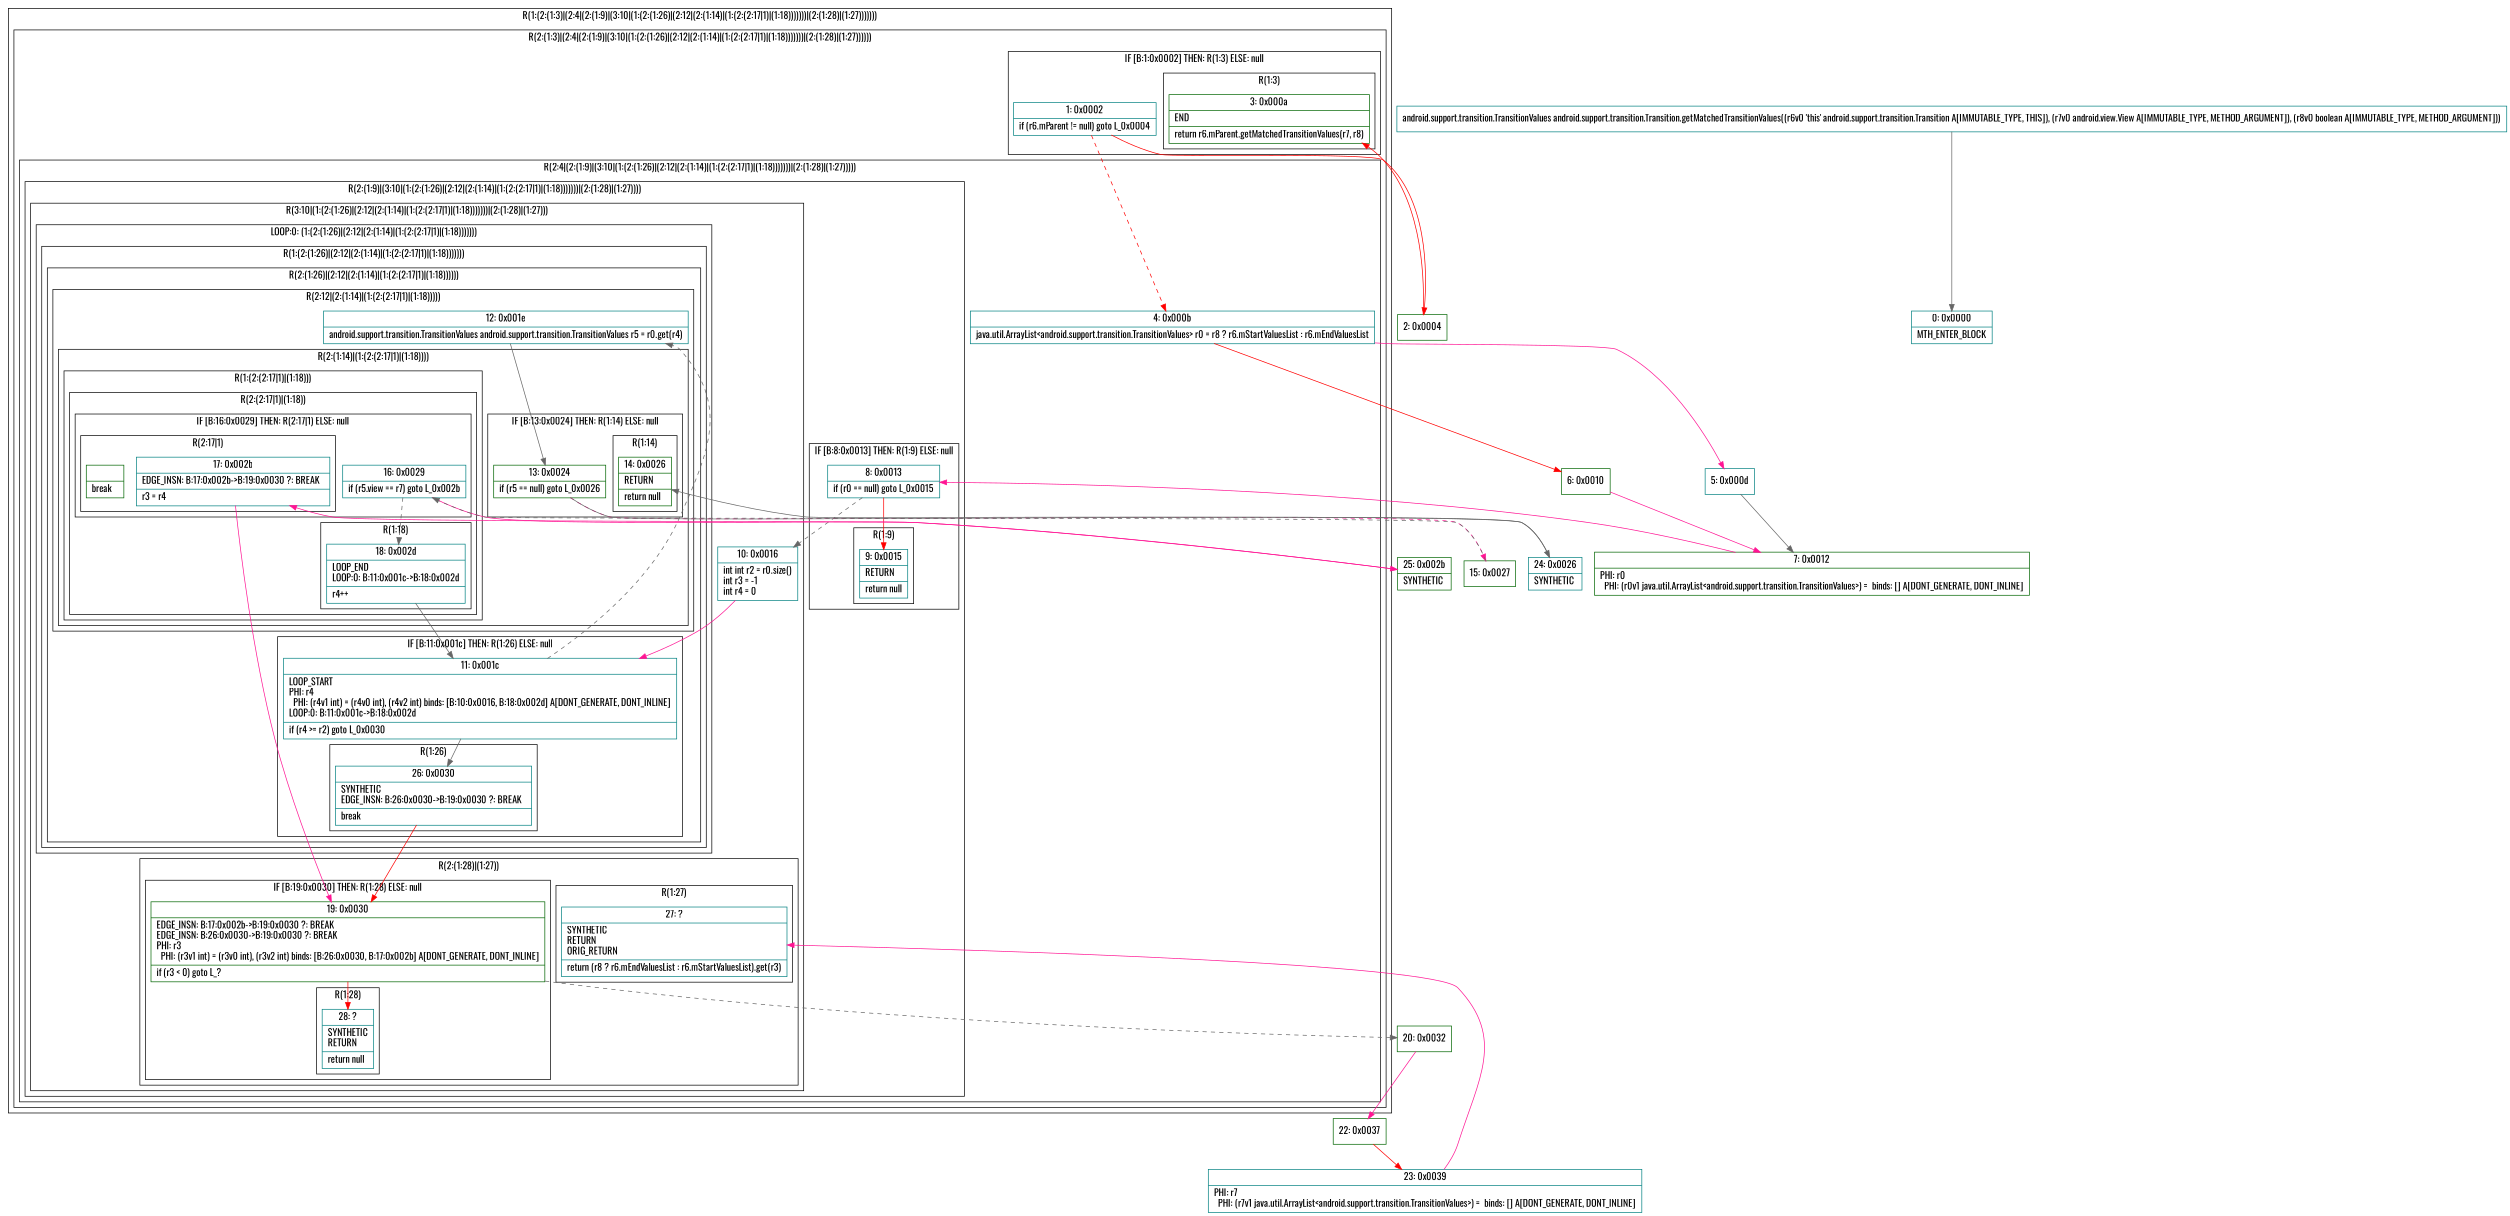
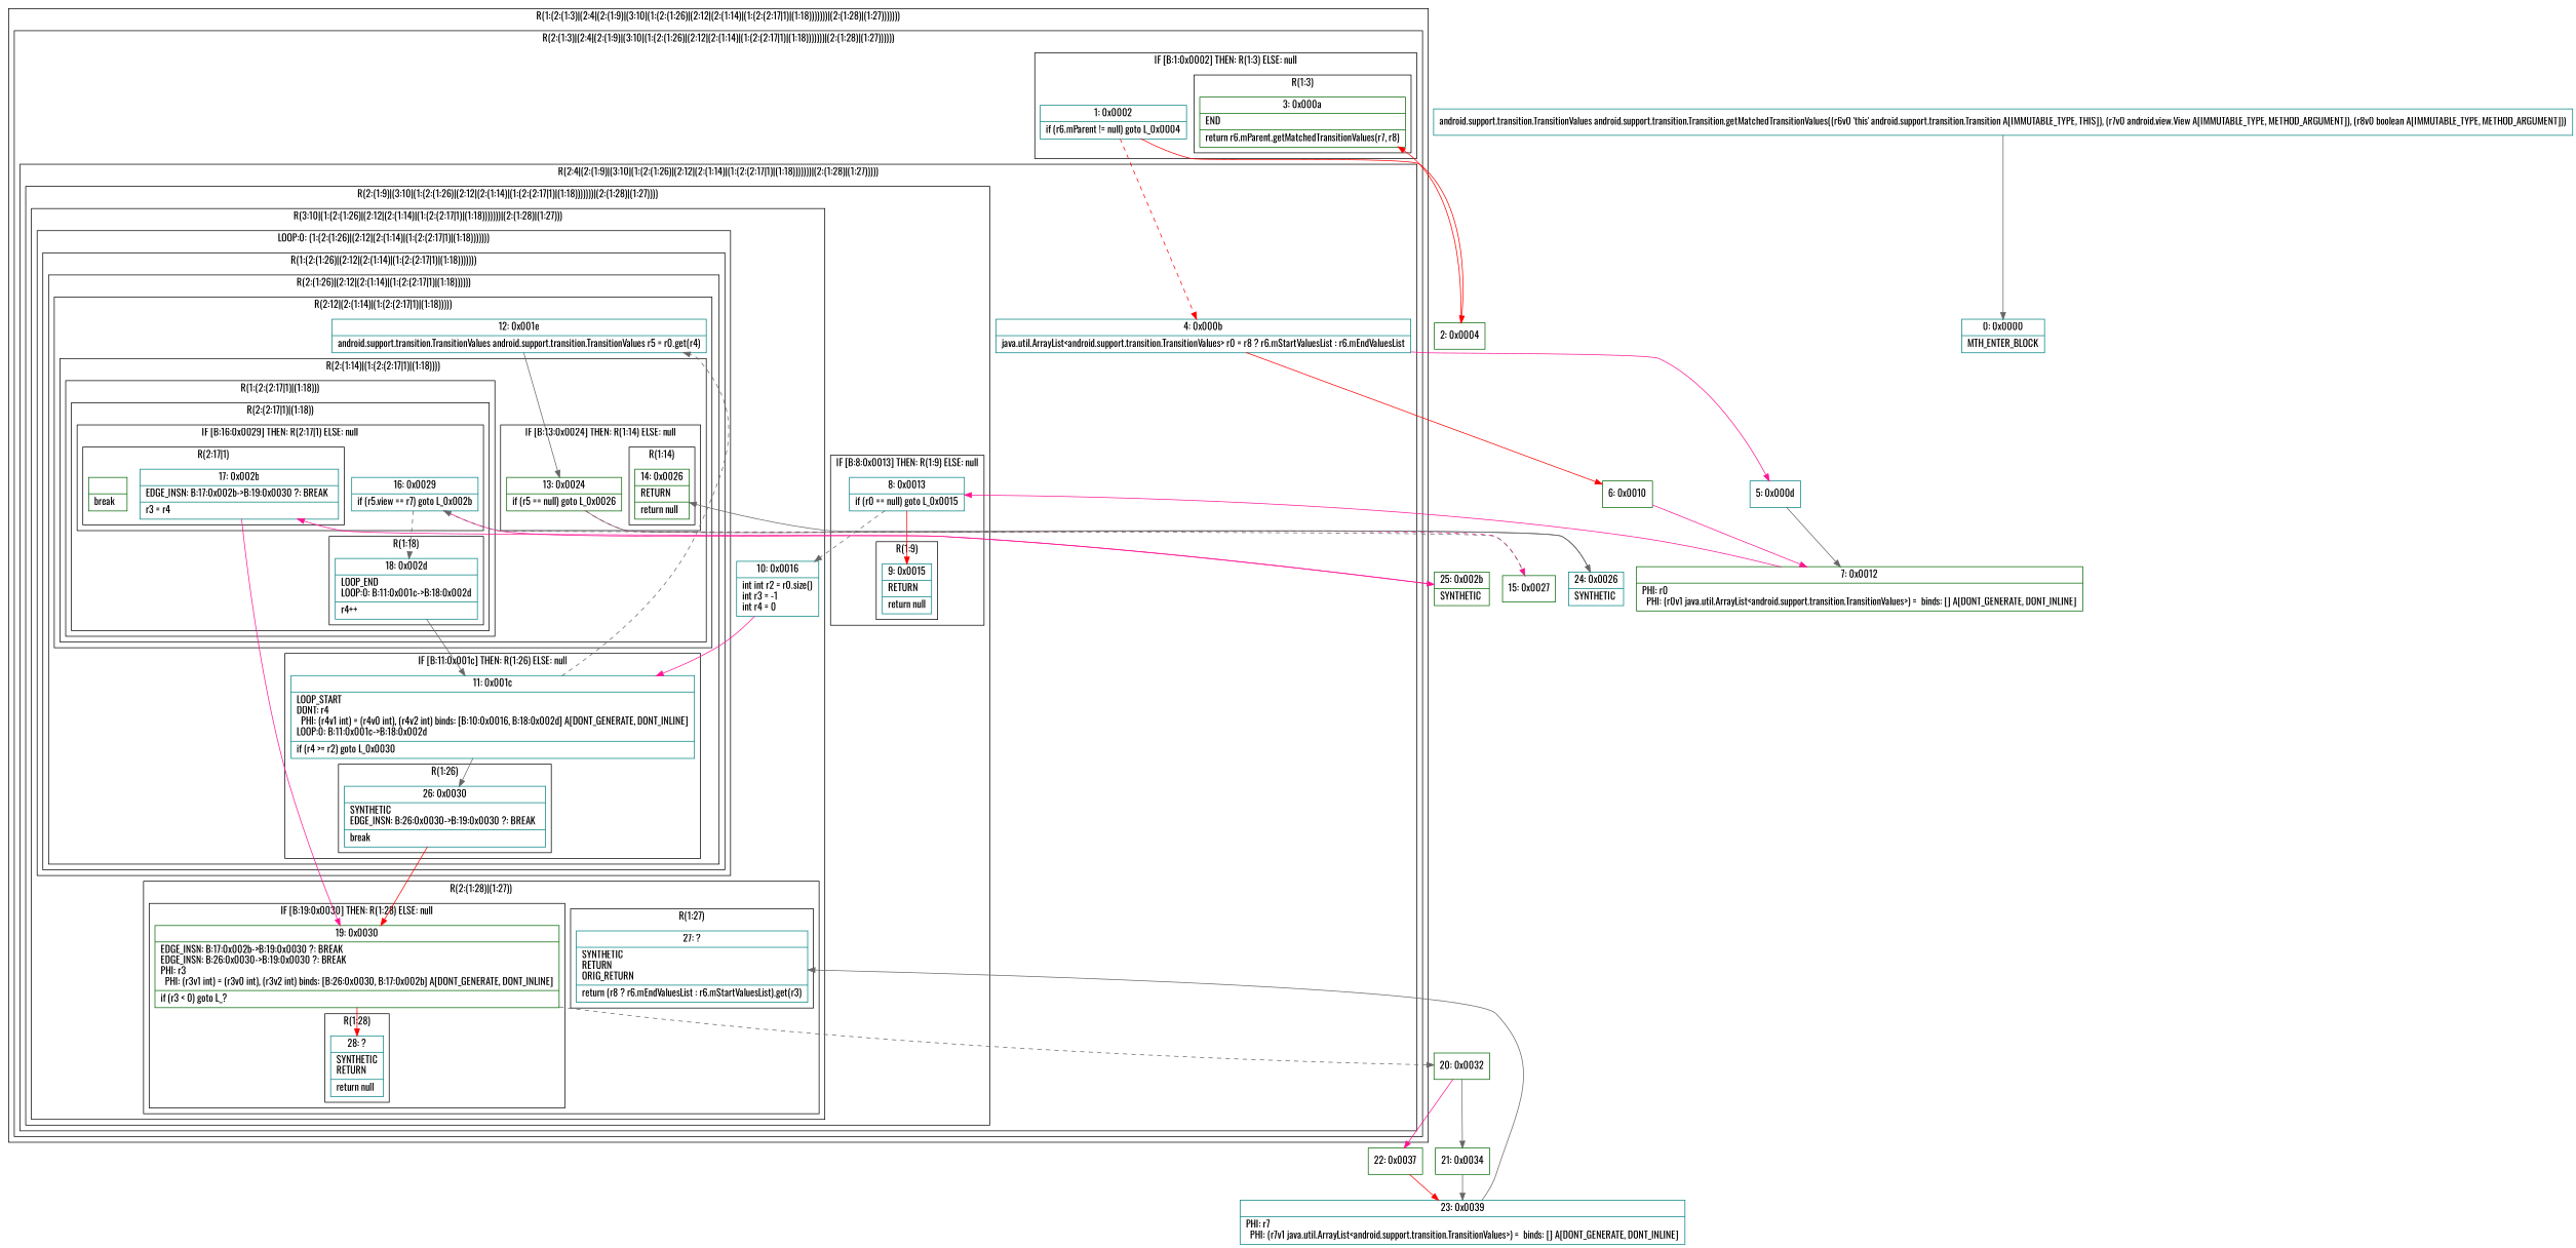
  digraph {
    fontname=Oswald
    node [color=teal fontname=Oswald shape=record]
    edge [color=gray40 fontname=Oswald]
    n1 [color=darkgreen label="{3\:\ 0x000a|END\l|return r6.mParent.getMatchedTransitionValues(r7, r8)\l}"]
    n2 [label="{1\:\ 0x0002|if (r6.mParent != null) goto L_0x0004\l}"]
    n3 [label="{9\:\ 0x0015|RETURN\l|return null\l}"]
    n4 [label="{8\:\ 0x0013|if (r0 == null) goto L_0x0015\l}"]
    n5 [label="{26\:\ 0x0030|SYNTHETIC\lEDGE_INSN: B:26:0x0030\-\>B:19:0x0030 ?: BREAK  \l|break\l}"]
-   n6 [label="{11\:\ 0x001c|LOOP_START\lPHI: r4 \l  PHI: (r4v1 int) = (r4v0 int), (r4v2 int) binds: [B:10:0x0016, B:18:0x002d] A[DONT_GENERATE, DONT_INLINE]\lLOOP:0: B:11:0x001c\-\>B:18:0x002d\l|if (r4 \>= r2) goto L_0x0030\l}"]
+   n6 [label="{11\:\ 0x001c|LOOP_START\lDONT: r4 \l  PHI: (r4v1 int) = (r4v0 int), (r4v2 int) binds: [B:10:0x0016, B:18:0x002d] A[DONT_GENERATE, DONT_INLINE]\lLOOP:0: B:11:0x001c\-\>B:18:0x002d\l|if (r4 \>= r2) goto L_0x0030\l}"]
    n7 [color=darkgreen label="{14\:\ 0x0026|RETURN\l|return null\l}"]
    n8 [color=darkgreen label="{13\:\ 0x0024|if (r5 == null) goto L_0x0026\l}"]
    n9 [label="{17\:\ 0x002b|EDGE_INSN: B:17:0x002b\-\>B:19:0x0030 ?: BREAK  \l|r3 = r4\l}"]
    n10 [color=darkgreen label="{|break\l}"]
    n11 [label="{16\:\ 0x0029|if (r5.view == r7) goto L_0x002b\l}"]
    n12 [label="{18\:\ 0x002d|LOOP_END\lLOOP:0: B:11:0x001c\-\>B:18:0x002d\l|r4++\l}"]
    n13 [label="{12\:\ 0x001e|android.support.transition.TransitionValues android.support.transition.TransitionValues r5 = r0.get(r4)\l}"]
    n14 [label="{28\:\ ?|SYNTHETIC\lRETURN\l|return null\l}"]
    n15 [color=darkgreen label="{19\:\ 0x0030|EDGE_INSN: B:17:0x002b\-\>B:19:0x0030 ?: BREAK  \lEDGE_INSN: B:26:0x0030\-\>B:19:0x0030 ?: BREAK  \lPHI: r3 \l  PHI: (r3v1 int) = (r3v0 int), (r3v2 int) binds: [B:26:0x0030, B:17:0x002b] A[DONT_GENERATE, DONT_INLINE]\l|if (r3 \< 0) goto L_?\l}"]
    n16 [label="{27\:\ ?|SYNTHETIC\lRETURN\lORIG_RETURN\l|return (r8 ? r6.mEndValuesList : r6.mStartValuesList).get(r3)\l}"]
    n17 [label="{10\:\ 0x0016|int int r2 = r0.size()\lint r3 = \-1\lint r4 = 0\l}"]
    n18 [label="{4\:\ 0x000b|java.util.ArrayList\<android.support.transition.TransitionValues\> r0 = r8 ? r6.mStartValuesList : r6.mEndValuesList\l}"]
    n19 [color=darkgreen label="{2\:\ 0x0004}"]
    n20 [color=darkgreen label="{15\:\ 0x0027}"]
    n21 [label="{24\:\ 0x0026|SYNTHETIC\l}"]
    n22 [color=darkgreen label="{25\:\ 0x002b|SYNTHETIC\l}"]
    n23 [color=darkgreen label="{20\:\ 0x0032}"]
    n24 [label="{5\:\ 0x000d}"]
    n25 [color=darkgreen label="{6\:\ 0x0010}"]
    n26 [color=darkgreen label="{7\:\ 0x0012|PHI: r0 \l  PHI: (r0v1 java.util.ArrayList\<android.support.transition.TransitionValues\>) =  binds: [] A[DONT_GENERATE, DONT_INLINE]\l}"]
+   n27 [color=darkgreen label="{21\:\ 0x0034}"]
    n28 [color=darkgreen label="{22\:\ 0x0037}"]
    n29 [label="{0\:\ 0x0000|MTH_ENTER_BLOCK\l}"]
    n30 [label="{23\:\ 0x0039|PHI: r7 \l  PHI: (r7v1 java.util.ArrayList\<android.support.transition.TransitionValues\>) =  binds: [] A[DONT_GENERATE, DONT_INLINE]\l}"]
    n31 [label="{android.support.transition.TransitionValues android.support.transition.Transition.getMatchedTransitionValues((r6v0 'this' android.support.transition.Transition A[IMMUTABLE_TYPE, THIS]), (r7v0 android.view.View A[IMMUTABLE_TYPE, METHOD_ARGUMENT]), (r8v0 boolean A[IMMUTABLE_TYPE, METHOD_ARGUMENT])) }"]
    subgraph cluster_1 {
      label="R(1:(2:(1:3)|(2:4|(2:(1:9)|(3:10|(1:(2:(1:26)|(2:12|(2:(1:14)|(1:(2:(2:17|1)|(1:18)))))))|(2:(1:28)|(1:27)))))))"
      subgraph cluster_2 {
        label="R(2:(1:3)|(2:4|(2:(1:9)|(3:10|(1:(2:(1:26)|(2:12|(2:(1:14)|(1:(2:(2:17|1)|(1:18)))))))|(2:(1:28)|(1:27))))))"
        subgraph cluster_3 {
          label="IF [B:1:0x0002] THEN: R(1:3) ELSE: null"
          n2
          subgraph cluster_4 {
            label="R(1:3)"
            n1
          }
        }
        subgraph cluster_5 {
          label="R(2:4|(2:(1:9)|(3:10|(1:(2:(1:26)|(2:12|(2:(1:14)|(1:(2:(2:17|1)|(1:18)))))))|(2:(1:28)|(1:27)))))"
          n18
          subgraph cluster_6 {
            label="R(2:(1:9)|(3:10|(1:(2:(1:26)|(2:12|(2:(1:14)|(1:(2:(2:17|1)|(1:18)))))))|(2:(1:28)|(1:27))))"
            subgraph cluster_7 {
              label="IF [B:8:0x0013] THEN: R(1:9) ELSE: null"
              n4
              subgraph cluster_8 {
                label="R(1:9)"
                n3
              }
            }
            subgraph cluster_9 {
              label="R(3:10|(1:(2:(1:26)|(2:12|(2:(1:14)|(1:(2:(2:17|1)|(1:18)))))))|(2:(1:28)|(1:27)))"
              n17
              subgraph cluster_10 {
                label="LOOP:0: (1:(2:(1:26)|(2:12|(2:(1:14)|(1:(2:(2:17|1)|(1:18)))))))"
                subgraph cluster_11 {
                  label="R(1:(2:(1:26)|(2:12|(2:(1:14)|(1:(2:(2:17|1)|(1:18)))))))"
                  subgraph cluster_12 {
                    label="R(2:(1:26)|(2:12|(2:(1:14)|(1:(2:(2:17|1)|(1:18))))))"
                    subgraph cluster_13 {
                      label="IF [B:11:0x001c] THEN: R(1:26) ELSE: null"
                      n6
                      subgraph cluster_14 {
                        label="R(1:26)"
                        n5
                      }
                    }
                    subgraph cluster_15 {
                      label="R(2:12|(2:(1:14)|(1:(2:(2:17|1)|(1:18)))))"
                      n13
                      subgraph cluster_16 {
                        label="R(2:(1:14)|(1:(2:(2:17|1)|(1:18))))"
                        subgraph cluster_17 {
                          label="IF [B:13:0x0024] THEN: R(1:14) ELSE: null"
                          n8
                          subgraph cluster_18 {
                            label="R(1:14)"
                            n7
                          }
                        }
                        subgraph cluster_19 {
                          label="R(1:(2:(2:17|1)|(1:18)))"
                          subgraph cluster_20 {
                            label="R(2:(2:17|1)|(1:18))"
                            subgraph cluster_21 {
                              label="IF [B:16:0x0029] THEN: R(2:17|1) ELSE: null"
                              n11
                              subgraph cluster_22 {
                                label="R(2:17|1)"
                                n9
                                n10
                              }
                            }
                            subgraph cluster_23 {
                              label="R(1:18)"
                              n12
                            }
                          }
                        }
                      }
                    }
                  }
                }
              }
              subgraph cluster_24 {
                label="R(2:(1:28)|(1:27))"
                subgraph cluster_25 {
                  label="IF [B:19:0x0030] THEN: R(1:28) ELSE: null"
                  n15
                  subgraph cluster_26 {
                    label="R(1:28)"
                    n14
                  }
                }
                subgraph cluster_27 {
                  label="R(1:27)"
                  n16
                }
              }
            }
          }
        }
      }
    }
    n2 -> n18 [color=red style=dashed]
    n2 -> n19 [color=red]
    n4 -> n3 [color=red]
    n4 -> n17 [style=dashed]
    n5 -> n15 [color=red]
    n6 -> n5
    n6 -> n13 [style=dashed]
    n8 -> n20 [color=deeppink style=dashed]
    n8 -> n21
    n9 -> n15 [color=deeppink]
    n11 -> n12 [style=dashed]
    n11 -> n22 [color=deeppink]
    n12 -> n6
    n13 -> n8
    n15 -> n14 [color=red]
    n15 -> n23 [style=dashed]
    n17 -> n6 [color=deeppink]
    n18 -> n24 [color=deeppink]
    n18 -> n25 [color=red]
    n19 -> n1 [color=red]
    n20 -> n11 [style=dashed]
    n21 -> n7
    n22 -> n9 [color=deeppink]
+   n23 -> n27
    n23 -> n28 [color=deeppink]
    n24 -> n26
    n25 -> n26 [color=deeppink]
    n26 -> n4 [color=deeppink]
+   n27 -> n30
    n28 -> n30 [color=red]
-   n30 -> n16 [color=deeppink]
+   n30 -> n16
    n31 -> n29
  }
